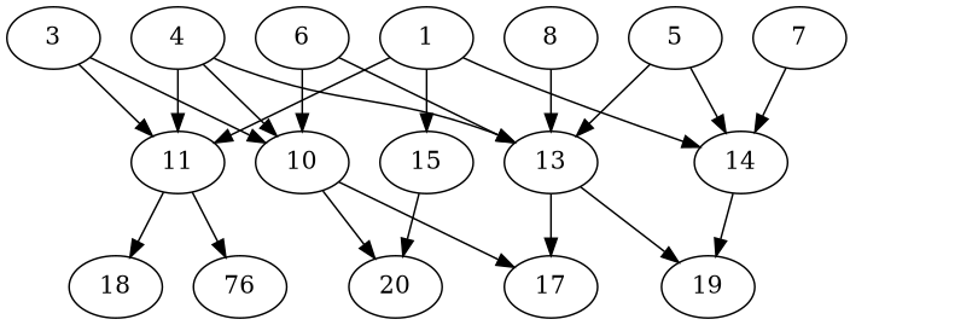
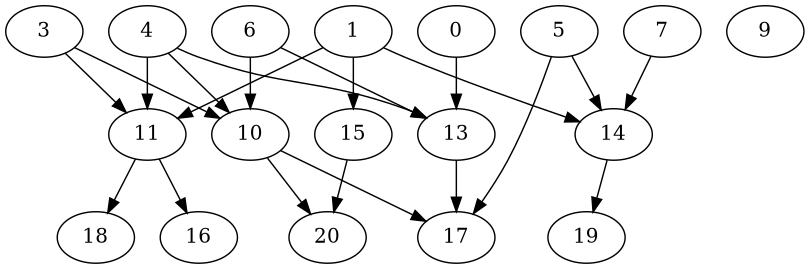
  digraph {
    node [alpha=0.10]
    1 [alpha=0.07 expect_size=37019648]
    11 [alpha=0.01 expect_size=38735872]
    14 [alpha=0.18 expect_size=7286784]
    15 [alpha=0.06 expect_size=30371840]
-   16 [alpha=0.04 expect_size=30080000 label=76]
+   16 [alpha=0.04 expect_size=30080000]
    18 [alpha=0.09 expect_size=5900288]
    19 [alpha=0.08 expect_size=30254080]
    20 [alpha=0.16 expect_size=20297728]
    3 [alpha=0.02 expect_size=49244160]
    10 [alpha=0.18 expect_size=42059776]
    17 [alpha=0.15 expect_size=29933568]
    4 [expect_size=18225152]
    13 [expect_size=49671168]
    5 [alpha=0.20 expect_size=21748736]
    6 [alpha=0.20 expect_size=50956288]
    7 [expect_size=45113344]
-   8 [expect_size=30608384]
+   8 [expect_size=30608384 label=0]
+   9 [alpha=0.16 expect_size=43048960]
    1 -> 11
    1 -> 14
    1 -> 15
    11 -> 16
    11 -> 18
    14 -> 19
    15 -> 20
    3 -> 11
    3 -> 10
    10 -> 20
    10 -> 17
    4 -> 11
    4 -> 10
    4 -> 13
-   13 -> 19
    13 -> 17
    5 -> 14
-   5 -> 13
+   5 -> 17
    6 -> 10
    6 -> 13
    7 -> 14
    8 -> 13
  }
